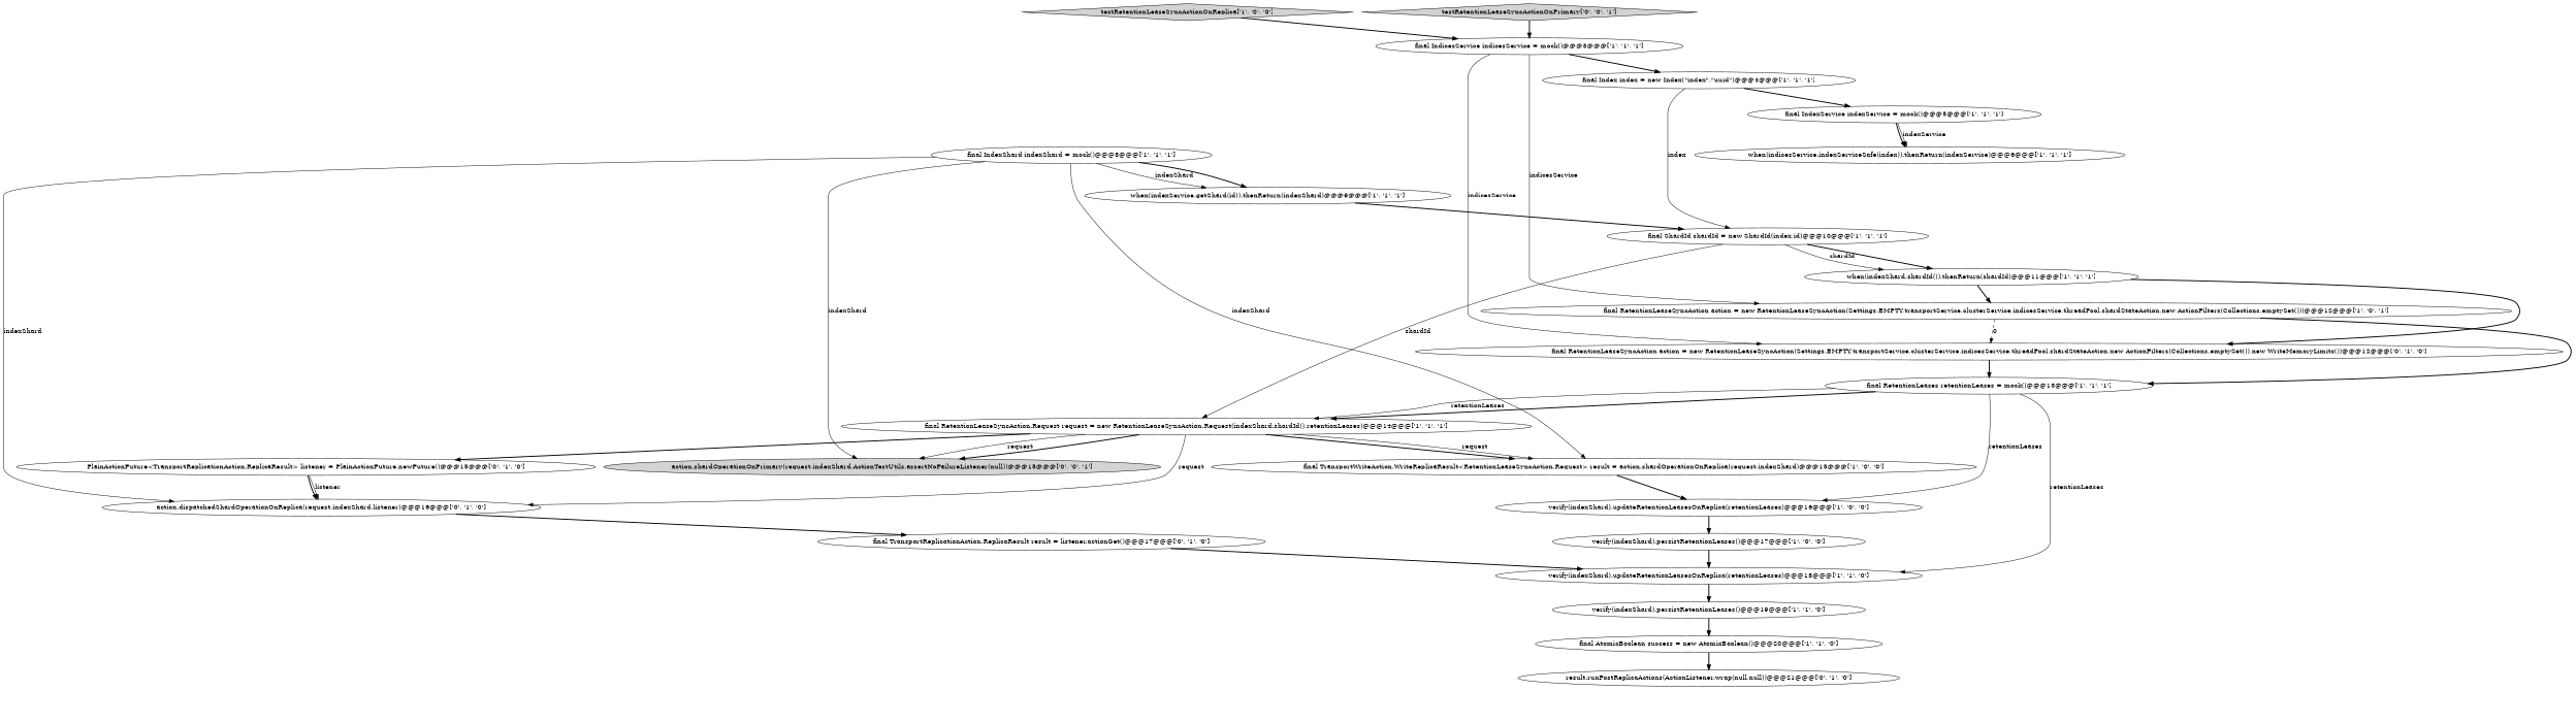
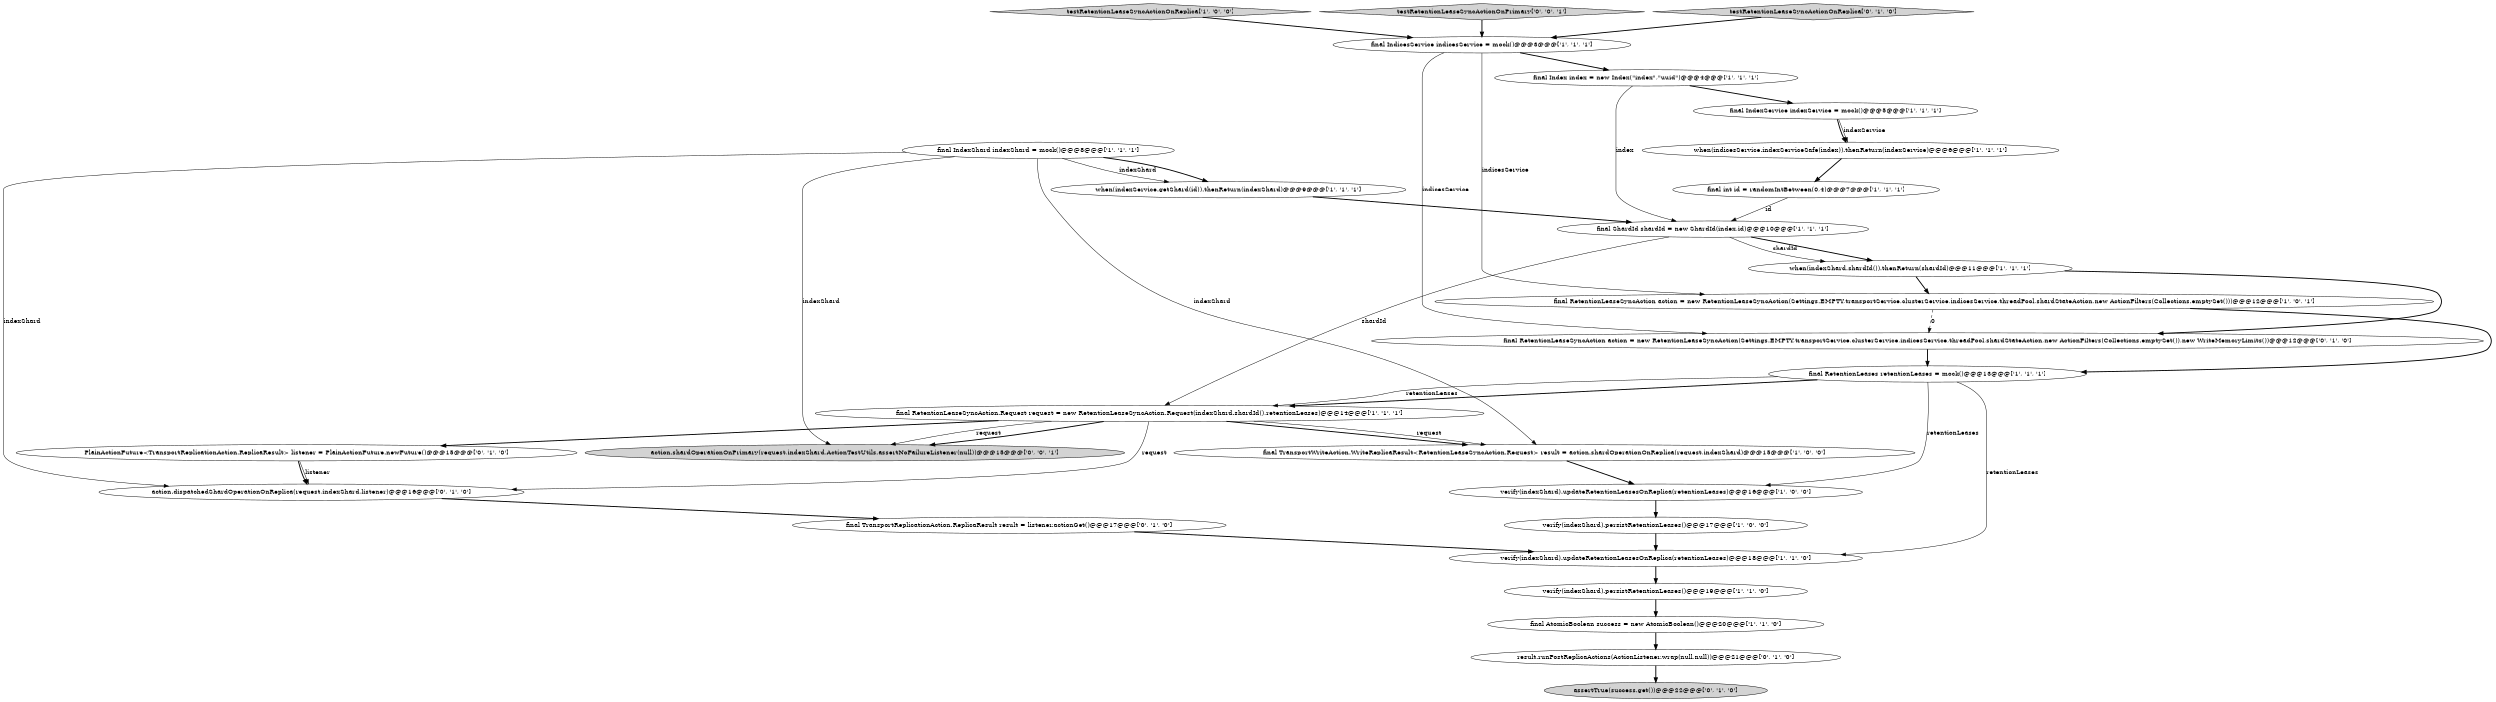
  digraph {
    node [fillcolor=white shape=ellipse style=filled]
    edge [style=bold]
    n1 [fillcolor=lightgray label="testRetentionLeaseSyncActionOnReplica['1', '0', '0']" shape=diamond]
    n2 [label="final IndicesService indicesService = mock()@@@3@@@['1', '1', '1']"]
    n3 [label="final RetentionLeaseSyncAction action = new RetentionLeaseSyncAction(Settings.EMPTY,transportService,clusterService,indicesService,threadPool,shardStateAction,new ActionFilters(Collections.emptySet()))@@@12@@@['1', '0', '1']"]
    n4 [label="final RetentionLeaseSyncAction action = new RetentionLeaseSyncAction(Settings.EMPTY,transportService,clusterService,indicesService,threadPool,shardStateAction,new ActionFilters(Collections.emptySet()),new WriteMemoryLimits())@@@12@@@['0', '1', '0']"]
    n5 [label="final Index index = new Index(\"index\",\"uuid\")@@@4@@@['1', '1', '1']"]
    n6 [fillcolor=lightgray label="testRetentionLeaseSyncActionOnPrimary['0', '0', '1']" shape=diamond]
    n7 [label="final IndexService indexService = mock()@@@5@@@['1', '1', '1']"]
    n8 [label="when(indicesService.indexServiceSafe(index)).thenReturn(indexService)@@@6@@@['1', '1', '1']"]
+   n9 [label="final int id = randomIntBetween(0,4)@@@7@@@['1', '1', '1']"]
    n10 [label="final AtomicBoolean success = new AtomicBoolean()@@@20@@@['1', '1', '0']"]
    n11 [label="result.runPostReplicaActions(ActionListener.wrap(null,null))@@@21@@@['0', '1', '0']"]
+   n12 [fillcolor=lightgray label="assertTrue(success.get())@@@22@@@['0', '1', '0']"]
    n13 [label="final TransportWriteAction.WriteReplicaResult<RetentionLeaseSyncAction.Request> result = action.shardOperationOnReplica(request,indexShard)@@@15@@@['1', '0', '0']"]
    n14 [label="verify(indexShard).updateRetentionLeasesOnReplica(retentionLeases)@@@16@@@['1', '0', '0']"]
    n15 [label="verify(indexShard).persistRetentionLeases()@@@17@@@['1', '0', '0']"]
    n16 [label="verify(indexShard).updateRetentionLeasesOnReplica(retentionLeases)@@@18@@@['1', '1', '0']"]
    n17 [label="verify(indexShard).persistRetentionLeases()@@@19@@@['1', '1', '0']"]
    n18 [label="final ShardId shardId = new ShardId(index,id)@@@10@@@['1', '1', '1']"]
    n19 [label="final RetentionLeases retentionLeases = mock()@@@13@@@['1', '1', '1']"]
    n20 [label="final RetentionLeaseSyncAction.Request request = new RetentionLeaseSyncAction.Request(indexShard.shardId(),retentionLeases)@@@14@@@['1', '1', '1']"]
    n21 [label="when(indexShard.shardId()).thenReturn(shardId)@@@11@@@['1', '1', '1']"]
    n22 [label="final IndexShard indexShard = mock()@@@8@@@['1', '1', '1']"]
    n23 [label="when(indexService.getShard(id)).thenReturn(indexShard)@@@9@@@['1', '1', '1']"]
    n24 [label="action.dispatchedShardOperationOnReplica(request,indexShard,listener)@@@16@@@['0', '1', '0']"]
    n25 [fillcolor=lightgray label="action.shardOperationOnPrimary(request,indexShard,ActionTestUtils.assertNoFailureListener(null))@@@15@@@['0', '0', '1']"]
    n26 [label="PlainActionFuture<TransportReplicationAction.ReplicaResult> listener = PlainActionFuture.newFuture()@@@15@@@['0', '1', '0']"]
    n27 [label="final TransportReplicationAction.ReplicaResult result = listener.actionGet()@@@17@@@['0', '1', '0']"]
+   n28 [fillcolor=lightgray label="testRetentionLeaseSyncActionOnReplica['0', '1', '0']" shape=diamond]
    n1 -> n2
    n2 -> n3 [label=indicesService style=solid]
    n2 -> n4 [label=indicesService style=solid]
    n2 -> n5
    n3 -> n4 [label=0 style=dashed]
    n3 -> n19
    n4 -> n19
    n5 -> n7
    n5 -> n18 [label=index style=solid]
    n6 -> n2
    n7 -> n8 [label=indexService style=solid]
    n7 -> n8
+   n8 -> n9
+   n9 -> n18 [label=id style=solid]
    n10 -> n11
+   n11 -> n12
    n13 -> n14
    n14 -> n15
    n15 -> n16
    n16 -> n17
    n17 -> n10
    n18 -> n20 [label=shardId style=solid]
    n18 -> n21
    n18 -> n21 [label=shardId style=solid]
    n19 -> n14 [label=retentionLeases style=solid]
    n19 -> n16 [label=retentionLeases style=solid]
    n19 -> n20 [label=retentionLeases style=solid]
    n19 -> n20
    n20 -> n13
    n20 -> n13 [label=request style=solid]
    n20 -> n24 [label=request style=solid]
    n20 -> n25
    n20 -> n25 [label=request style=solid]
    n20 -> n26
    n21 -> n3
    n21 -> n4
    n22 -> n13 [label=indexShard style=solid]
    n22 -> n23 [label=indexShard style=solid]
    n22 -> n23
    n22 -> n24 [label=indexShard style=solid]
    n22 -> n25 [label=indexShard style=solid]
    n23 -> n18
    n24 -> n27
    n26 -> n24 [label=listener style=solid]
    n26 -> n24
    n27 -> n16
+   n28 -> n2
  }
